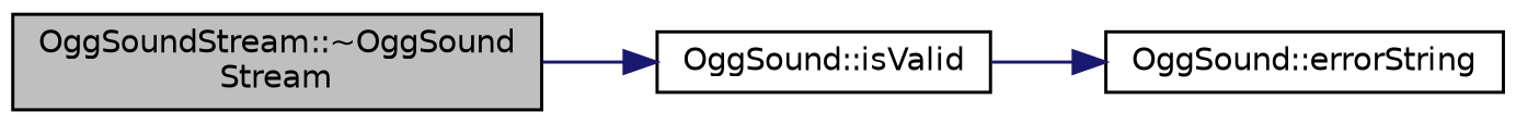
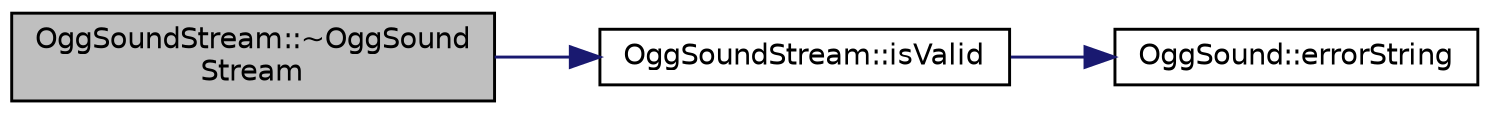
  digraph {
    rankdir=LR
    node [color=black fillcolor=white fontname=Helvetica fontsize=10 shape=record style=filled]
    edge [color=midnightblue fontname=Helvetica fontsize=10 labelfontname=Helvetica labelfontsize=10 style=solid]
    n1 [fillcolor=grey75 fontcolor=black height=0.2 label="OggSoundStream::~OggSound\lStream" width=0.4]
-   n2 [height=0.2 label="OggSound::isValid" width=0.4]
+   n2 [height=0.2 label="OggSoundStream::isValid" width=0.4]
    n3 [height=0.2 label="OggSound::errorString" width=0.4]
    n1 -> n2
    n2 -> n3
  }
